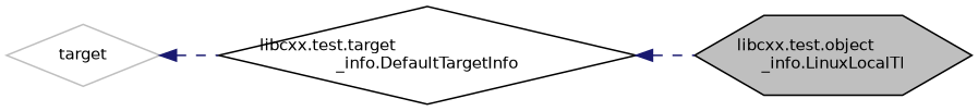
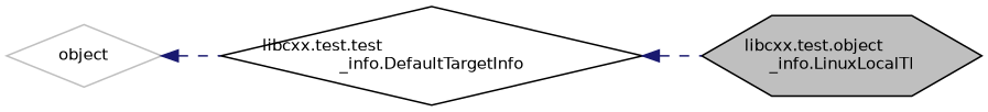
  digraph {
    rankdir=LR
    node [color=black fillcolor=white fontname=Helvetica fontsize=10 shape=diamond style=filled]
    edge [color=midnightblue dir=back fontname=Helvetica fontsize=10 labelfontname=Helvetica labelfontsize=10 style=dashed]
    n1 [fillcolor=grey75 fontcolor=black height=0.2 label="libcxx.test.object\l_info.LinuxLocalTI" shape=hexagon width=0.4]
-   n2 [height=0.2 label="libcxx.test.target\l_info.DefaultTargetInfo" width=0.4]
-   n3 [color=grey75 height=0.2 label=target width=0.4]
+   n2 [height=0.2 label="libcxx.test.test\l_info.DefaultTargetInfo" width=0.4]
+   n3 [color=grey75 height=0.2 label=object width=0.4]
    n2 -> n1
    n3 -> n2
  }
